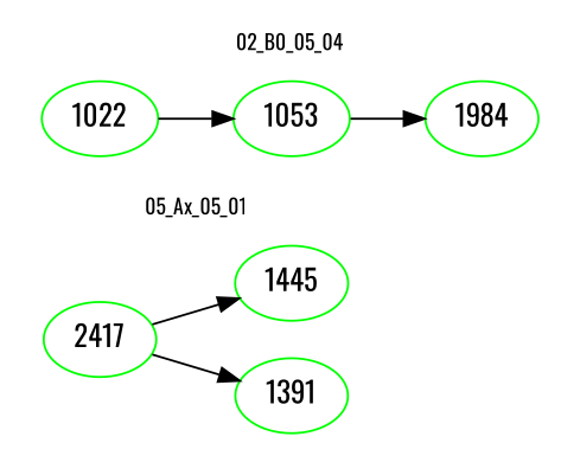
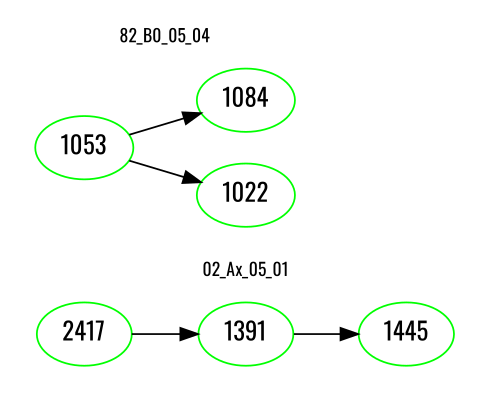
  digraph {
    fontname=Oswald
    rankdir=LR
    node [color=green fontname=Oswald]
    edge [color=black fontname=Oswald]
    n1 [label=2417]
    n2 [label=1391]
    n3 [label=1445]
    n4 [label=1053]
    n5 [label=1022]
-   n6 [label=1984]
+   n6 [label=1084]
    subgraph cluster_1 {
      color=white
      fontsize=10
-     label="05_Ax_05_01"
+     label="02_Ax_05_01"
      n1
      n2
      n3
    }
    subgraph cluster_2 {
      color=white
      fontsize=10
-     label="02_B0_05_04"
+     label="82_B0_05_04"
      n4
      n5
      n6
    }
    n1 -> n2
-   n1 -> n3
-   n5 -> n4
+   n2 -> n3
+   n4 -> n5
    n4 -> n6
  }
